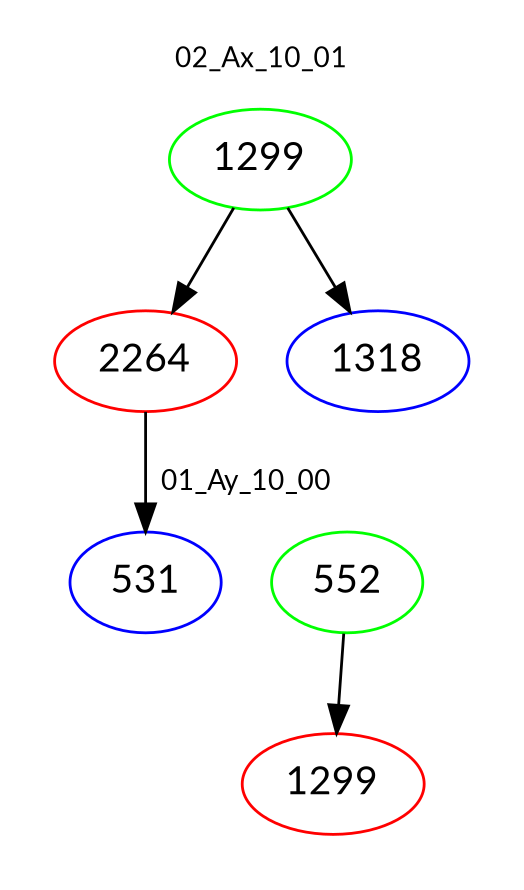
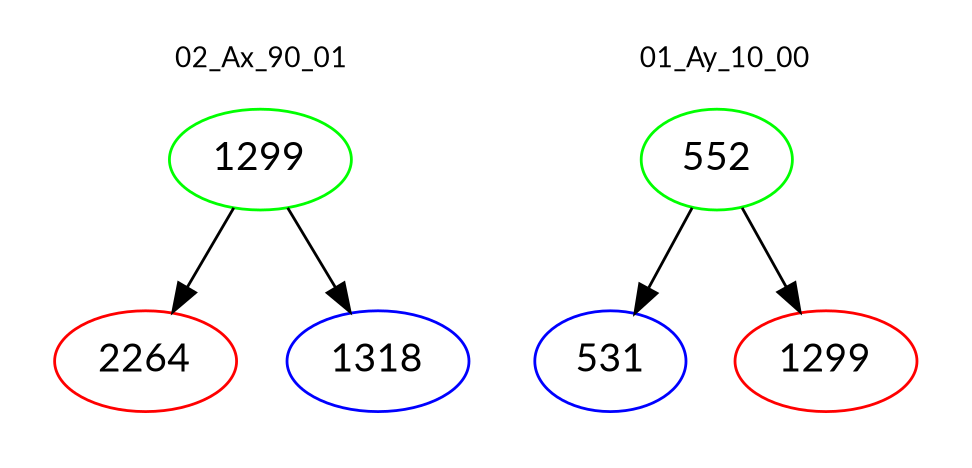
  digraph {
    fontname=Lato
    node [color=green fontname=Lato]
    edge [color=black fontname=Lato]
    n1 [label=1299]
    n2 [color=red label=2264]
    n3 [color=blue label=1318]
    n4 [label=552]
    n5 [color=blue label=531]
    n6 [color=red label=1299]
    subgraph cluster_1 {
      color=white
      fontsize=10
-     label="02_Ax_10_01"
+     label="02_Ax_90_01"
      n1
      n2
      n3
    }
    subgraph cluster_2 {
      color=white
      fontsize=10
      label="01_Ay_10_00"
      n4
      n5
      n6
    }
    n1 -> n2
    n1 -> n3
-   n2 -> n5
+   n4 -> n5
    n4 -> n6
  }
